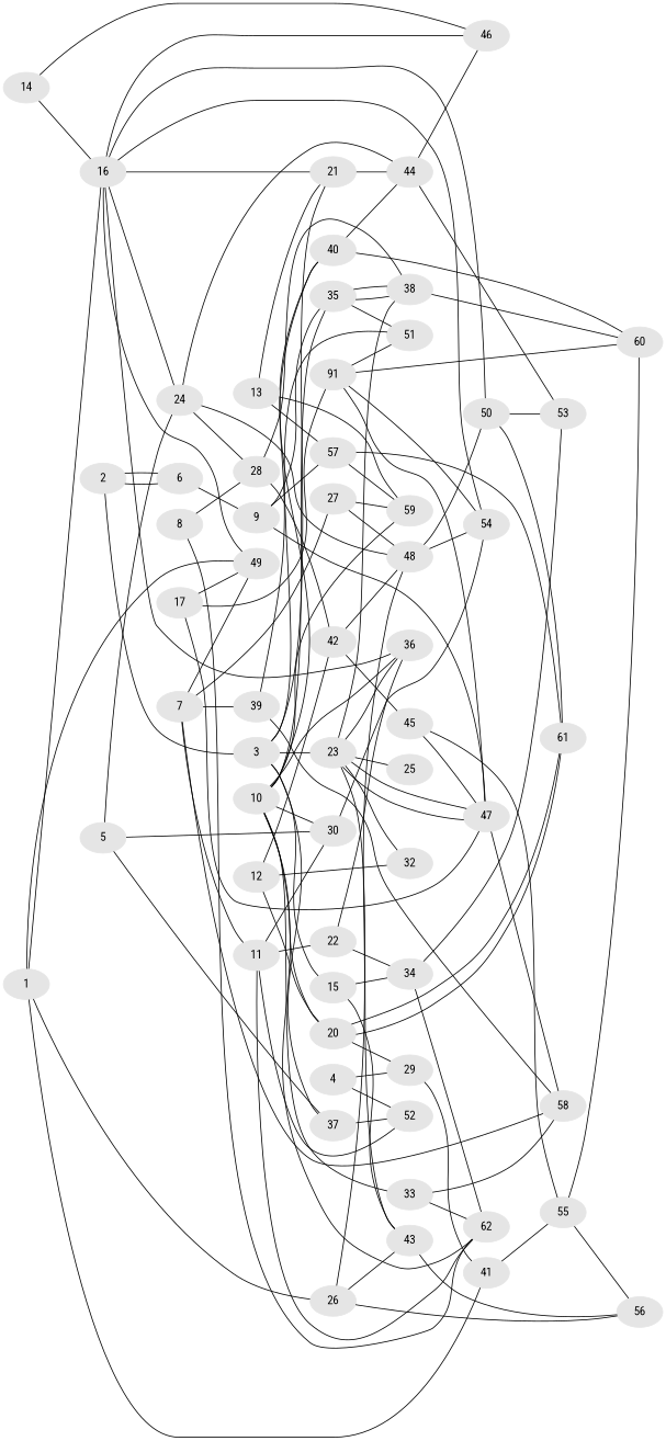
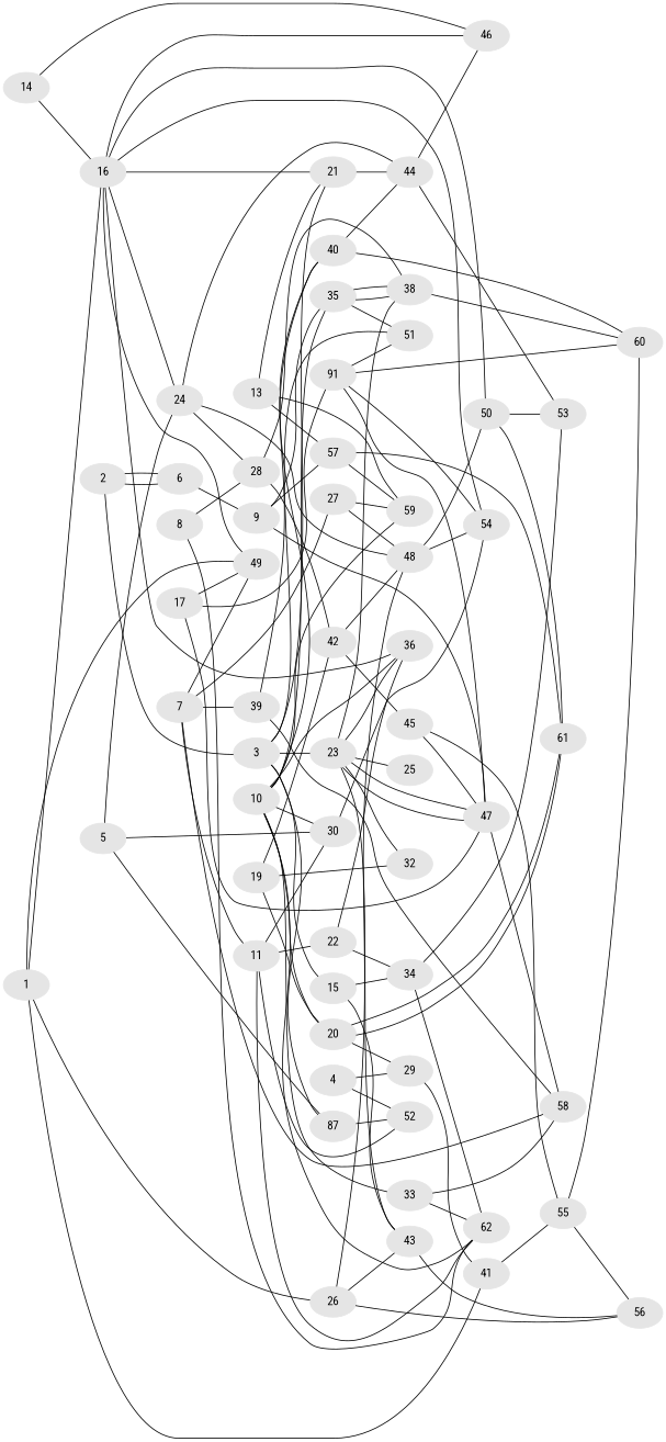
  graph {
    fontname="Roboto Condensed"
    rankdir=LR
    node [color=gray90 fontname="Roboto Condensed" style=filled]
    edge [fontname="Roboto Condensed"]
    1
    16
    26
    41
    49
    21
    24
    36
    46
    50
    54
    43
    48
    56
    55
    2
    3
    6
    15
    23
-   37
+   37 [label=87]
    51
    9
    34
    44
    47
    32
    25
    38
    52
    4
    29
    5
    30
    28
    35
    57
    7
    11
    27
    39
    58
    62
    22
    59
    40
    8
    42
    61
    10
    20
    33
    60
-   12
+   12 [label=19]
    45
    13
    14
    53
    17
    n60 [label=91]
    1 -- 16
    1 -- 26
    1 -- 41
    1 -- 49
    16 -- 49
    16 -- 21
    16 -- 24
    16 -- 36
    16 -- 46
    16 -- 50
    16 -- 54
    26 -- 43
    26 -- 48
    26 -- 56
    41 -- 55
    21 -- 44
    24 -- 48
    24 -- 44
    24 -- 28
    50 -- 61
    50 -- 53
    43 -- 56
    48 -- 50
    48 -- 54
    55 -- 56
    55 -- 60
    2 -- 3
    2 -- 6
    2 -- 6
    3 -- 21
    3 -- 15
    3 -- 23
    3 -- 37
    3 -- 51
    6 -- 9
    15 -- 43
    15 -- 34
    23 -- 36
    23 -- 43
    23 -- 47
    23 -- 47
    23 -- 32
    23 -- 25
    23 -- 38
    37 -- 52
    9 -- 47
    9 -- 35
    9 -- 57
    34 -- 62
    34 -- 53
    44 -- 46
    44 -- 53
    47 -- 58
    38 -- 60
    4 -- 52
    4 -- 29
    29 -- 41
    5 -- 24
    5 -- 37
    5 -- 30
    30 -- 54
    28 -- 38
    28 -- 42
    35 -- 51
    35 -- 38
    35 -- 38
    57 -- 59
    57 -- 61
    7 -- 49
    7 -- 11
    7 -- 27
    7 -- 39
    7 -- 58
    11 -- 52
    11 -- 30
    11 -- 62
    11 -- 22
    27 -- 48
    27 -- 59
    39 -- 58
    39 -- 40
    22 -- 36
    22 -- 34
    40 -- 44
    40 -- 60
    8 -- 28
    8 -- 62
    42 -- 48
    42 -- 45
    10 -- 36
    10 -- 30
    10 -- 35
    10 -- 62
    10 -- 59
    10 -- 40
    10 -- 20
    10 -- 33
    20 -- 29
    20 -- 61
    20 -- 61
    33 -- 58
    33 -- 62
    12 -- 32
    12 -- 42
    12 -- 20
    45 -- 55
    45 -- 47
    13 -- 21
    13 -- 57
    13 -- 59
    14 -- 16
    14 -- 46
    17 -- 49
    17 -- 47
    17 -- n60
    n60 -- 54
    n60 -- 51
    n60 -- 47
    n60 -- 60
  }
